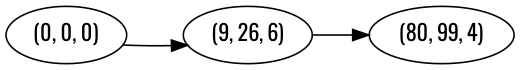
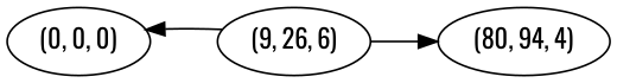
  digraph {
    fontname=Oswald
    rankdir=LR
    node [fontname=Oswald]
    edge [fontname=Oswald]
    "(0, 0, 0)"
    "(9, 26, 6)"
-   "(80, 94, 4)" [label="(80, 99, 4)"]
-   "(0, 0, 0)" -> "(9, 26, 6)"
+   "(80, 94, 4)"
+   "(9, 26, 6)" -> "(0, 0, 0)"
    "(9, 26, 6)" -> "(80, 94, 4)"
  }
